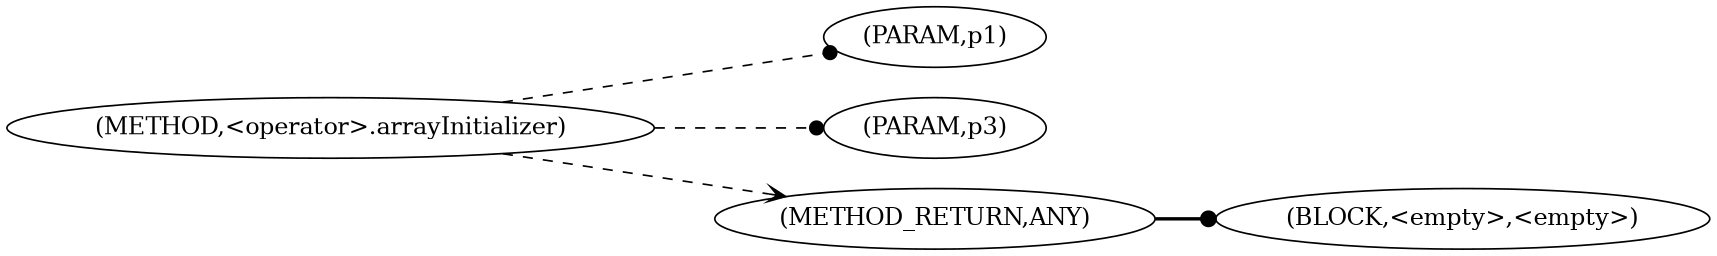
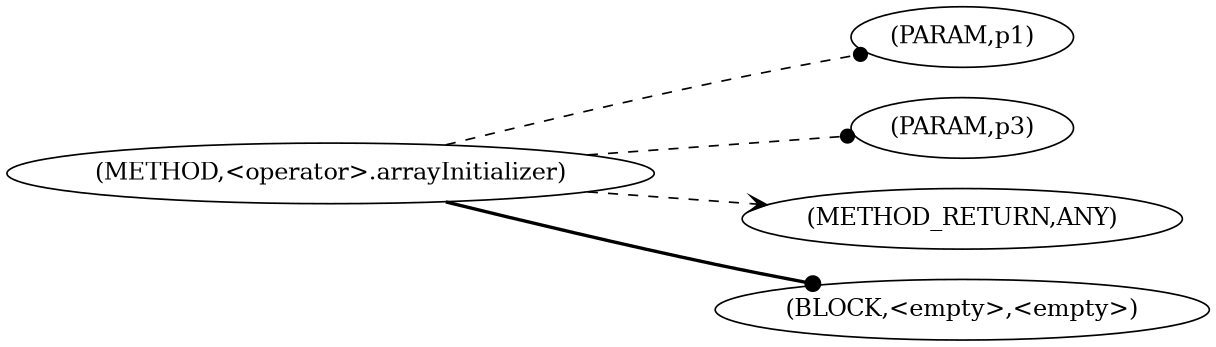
  digraph {
    rankdir=LR
    edge [arrowhead=dot style=dashed]
    n1 [label=<(METHOD,&lt;operator&gt;.arrayInitializer)>]
    n2 [label=<(PARAM,p1)>]
    n3 [label=<(PARAM,p3)>]
    n4 [label=<(METHOD_RETURN,ANY)>]
    n5 [label=<(BLOCK,&lt;empty&gt;,&lt;empty&gt;)>]
    n1 -> n2
    n1 -> n3
    n1 -> n4 [arrowhead=vee]
-   n4 -> n5 [style=bold]
+   n1 -> n5 [style=bold]
  }
